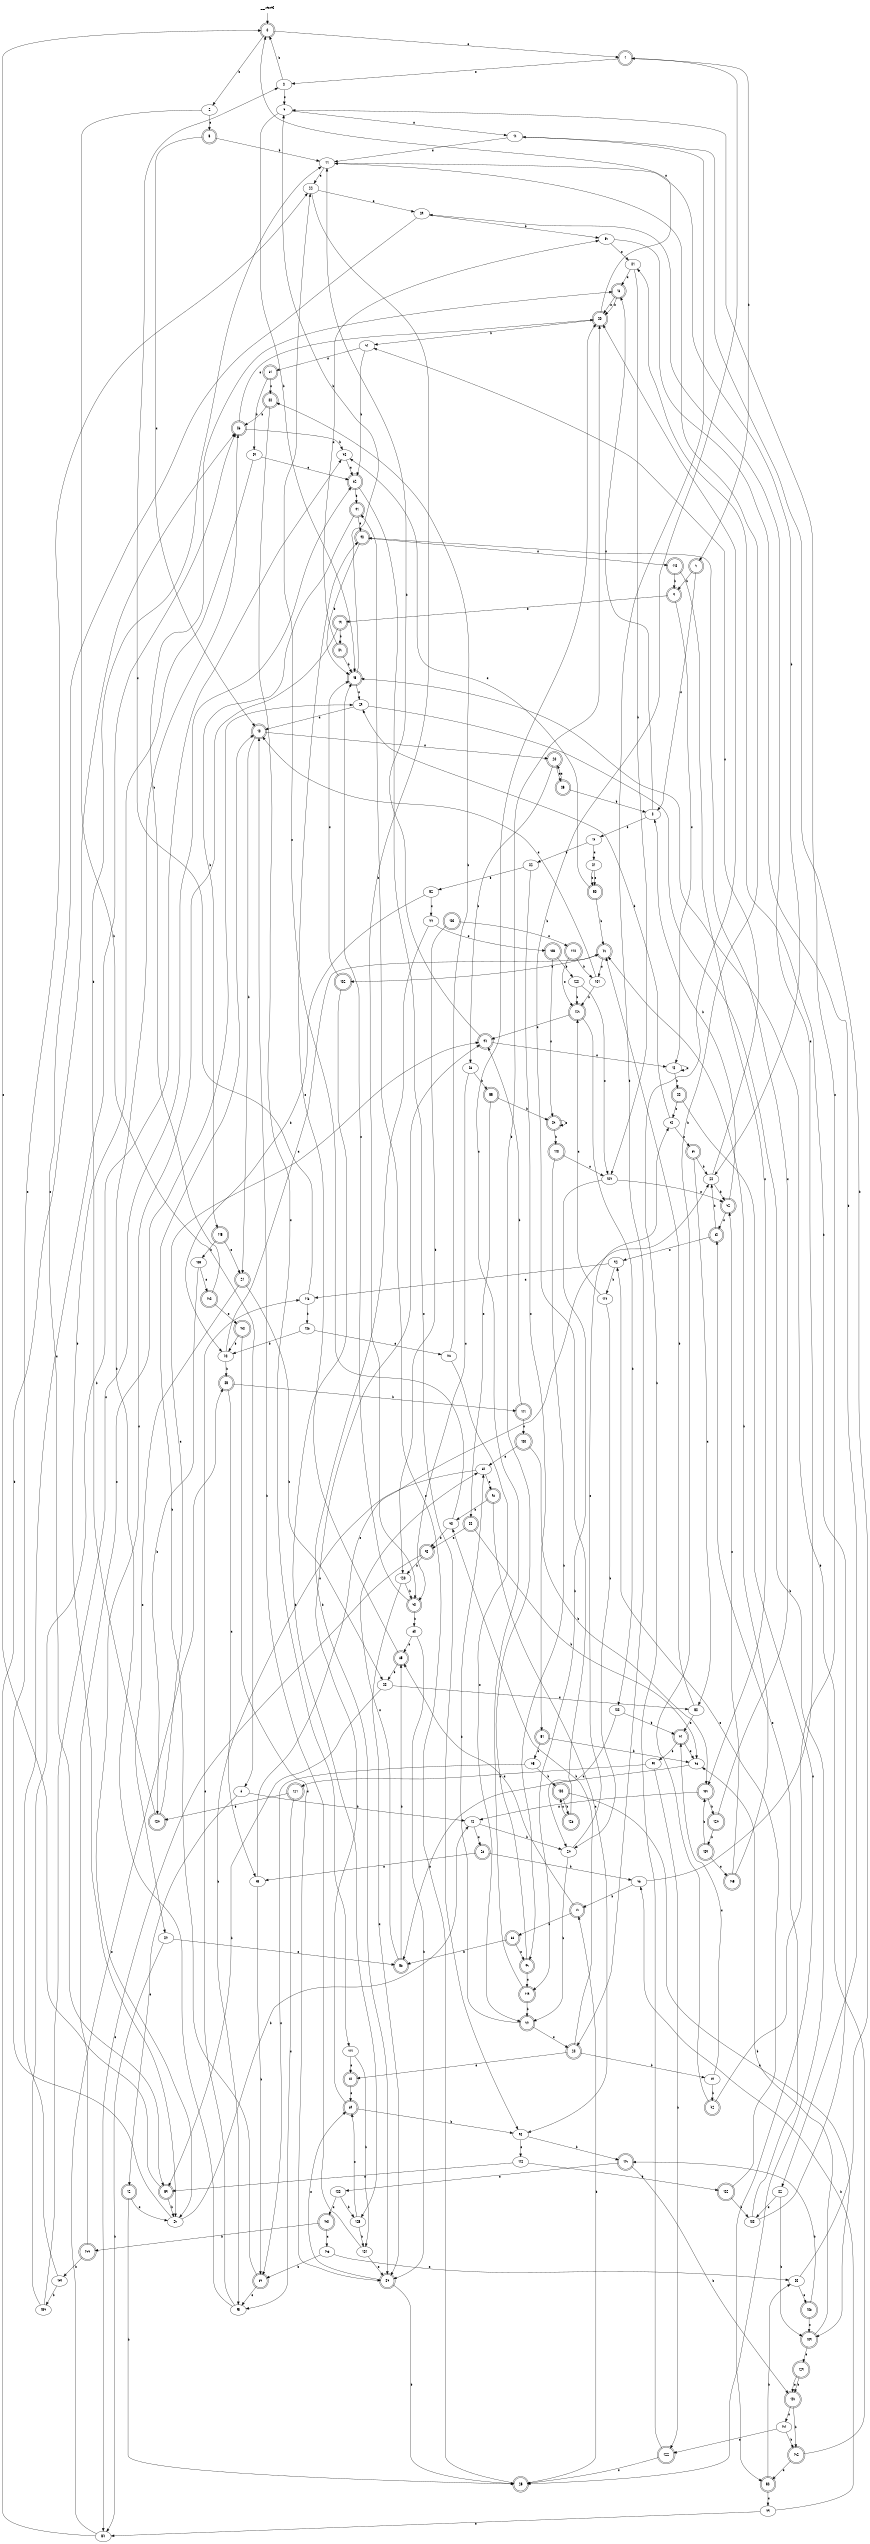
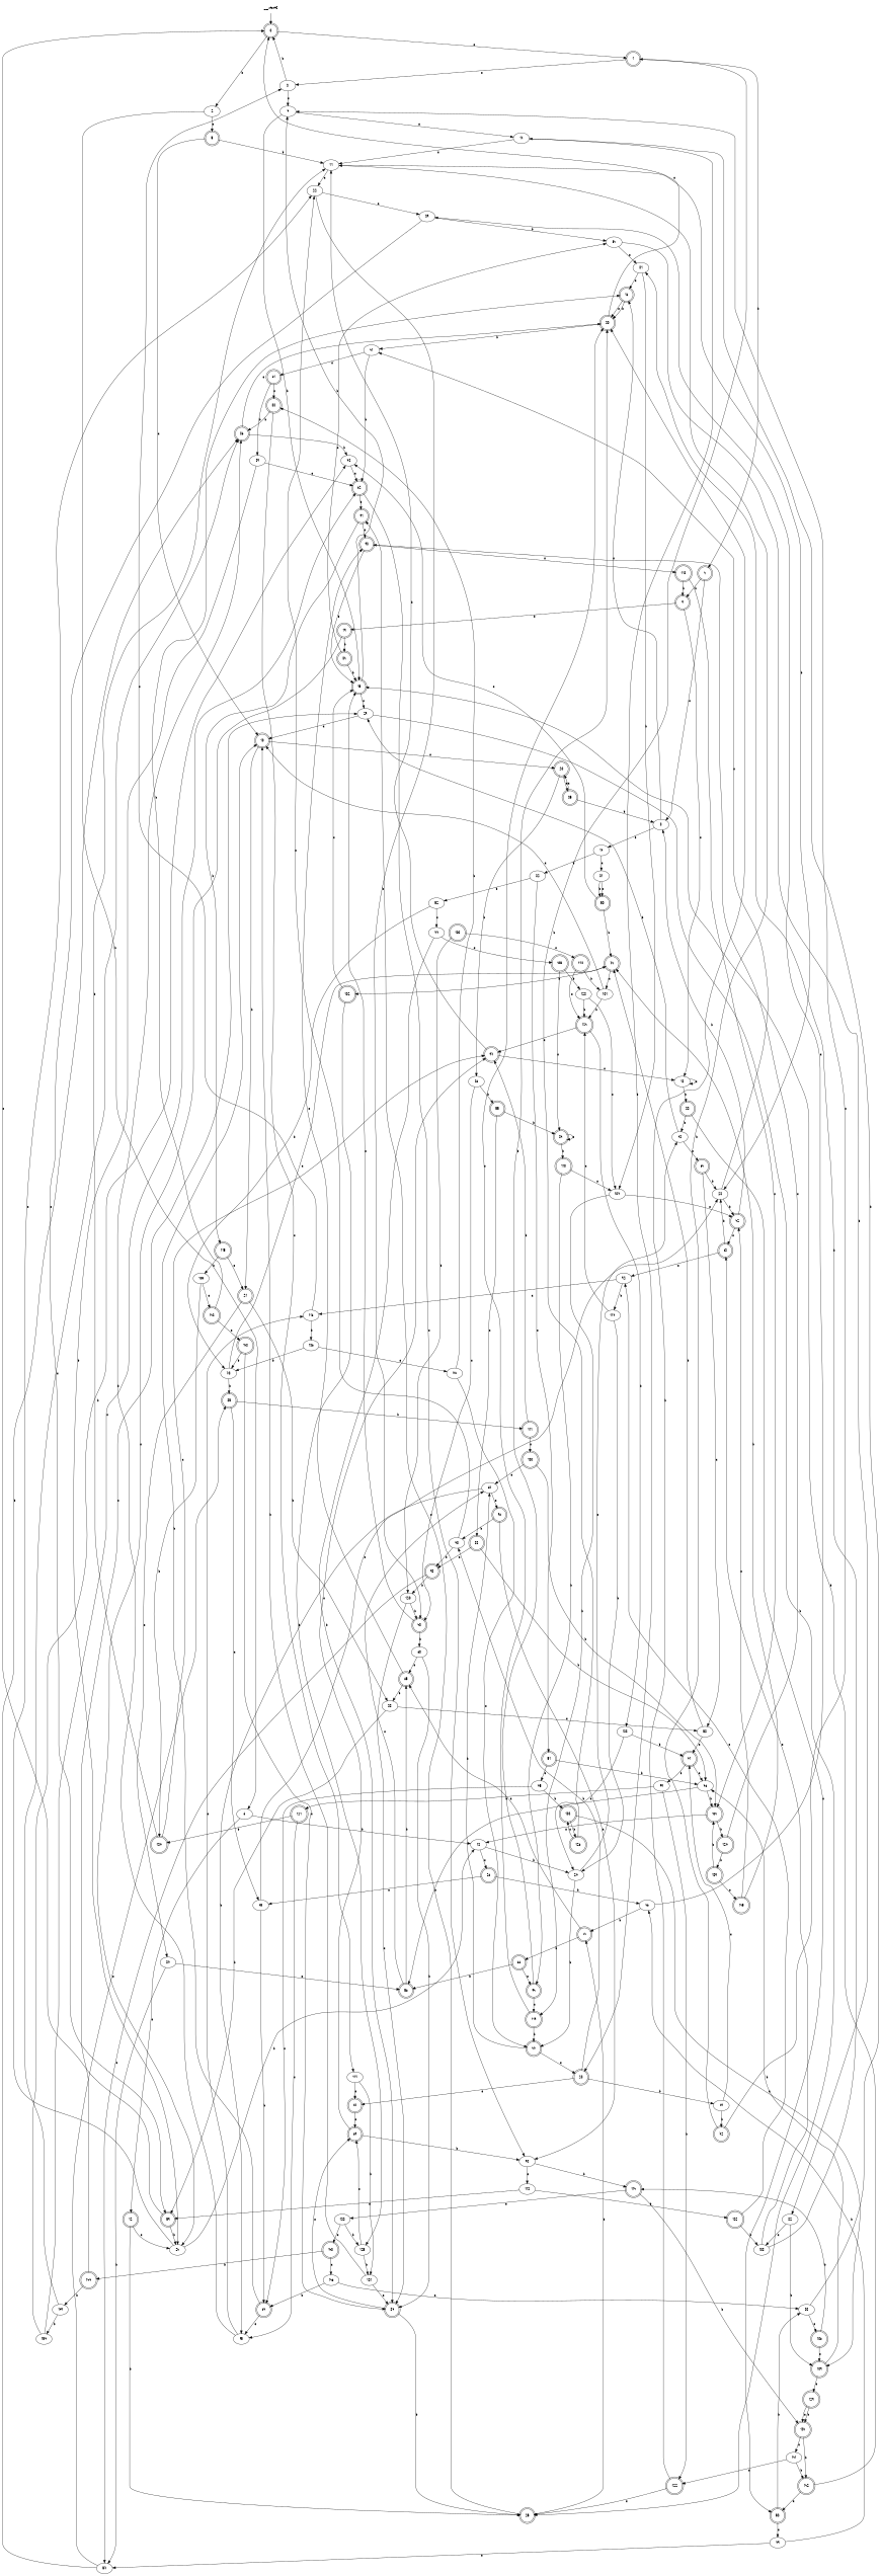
  digraph {
    fontname="Patrick Hand"
    node [fontname="Patrick Hand" shape=doublecircle]
    edge [fontname="Patrick Hand"]
    __start0 [shape=none]
    0
    1
    2 [shape=""]
    3 [shape=""]
    4
    5
    6 [shape=""]
    7 [shape=""]
    8 [shape=""]
    9
    10
    11 [shape=""]
    12
    13 [shape=""]
    14 [shape=""]
    15
    16
    17 [shape=""]
    18 [shape=""]
    19
    20
    21
    22 [shape=""]
    23 [shape=""]
    24 [shape=""]
    25
    26
    27 [shape=""]
    28
    29 [shape=""]
    30
    31 [shape=""]
    32 [shape=""]
    33
    34
    35
    36 [shape=""]
    37 [shape=""]
    38 [shape=""]
    39 [shape=""]
    40
    41 [shape=""]
    42
    44
    91
    45 [shape=""]
    46 [shape=""]
    43 [shape=""]
    47
    48
    49 [shape=""]
    70 [shape=""]
    50
    51
    52 [shape=""]
    53
    54 [shape=""]
    55
    56
    57 [shape=""]
    58 [shape=""]
    59
    60 [shape=""]
    61
    62
    63
    64
    65
    66
    67
    68 [shape=""]
    69
    71
    72
    73 [shape=""]
    74
    75 [shape=""]
    76 [shape=""]
    77 [shape=""]
    78 [shape=""]
    79 [shape=""]
    80 [shape=""]
    81 [shape=""]
    82 [shape=""]
    83
    84
    85
    86
    87
    88
    89 [shape=""]
    90 [shape=""]
    92 [shape=""]
    93
    94
    95 [shape=""]
    96
    97
    98
    99 [shape=""]
    101 [shape=""]
    102
    103
    104
    105
    106
    107 [shape=""]
    108 [shape=""]
    109
    110
    111
    112 [shape=""]
    113 [shape=""]
    114
    115
    116 [shape=""]
    117 [shape=""]
    118
    119
    120 [shape=""]
    121
    122
    100
    123
    124
    125 [shape=""]
    126
    127
    128 [shape=""]
    129
    130
    131 [shape=""]
    132
    133 [shape=""]
    134
    135 [shape=""]
    136 [shape=""]
    137
    138 [shape=""]
    139
    140
    141 [shape=""]
    142
    143
    144 [shape=""]
    145
    146 [shape=""]
    147
    148
    149 [shape=""]
    n152 [label=157 shape=""]
    __start0 -> 0
    0 -> 1 [label=a]
    0 -> 2 [label=b]
    1 -> 3 [label=a]
    1 -> 4 [label=b]
    2 -> 5 [label=a]
    2 -> 6 [label=b]
    3 -> 0 [label=b]
    3 -> 7 [label=a]
    4 -> 8 [label=a]
    4 -> 9 [label=b]
    5 -> 10 [label=a]
    5 -> 11 [label=b]
    6 -> 12 [label=a]
    6 -> 13 [label=b]
    7 -> 14 [label=a]
    7 -> 15 [label=b]
    8 -> 16 [label=a]
    8 -> 17 [label=b]
    9 -> 18 [label=a]
    9 -> 19 [label=b]
    10 -> 20 [label=a]
    10 -> 21 [label=b]
    11 -> 22 [label=a]
    11 -> 23 [label=b]
    12 -> 24 [label=a]
    12 -> 25 [label=b]
    13 -> 26 [label=a]
    13 -> 27 [label=b]
    14 -> 11 [label=a]
    14 -> 28 [label=b]
    15 -> 7 [label=b]
    15 -> 29 [label=a]
    16 -> 30 [label=a]
    16 -> 30 [label=b]
    17 -> 31 [label=a]
    17 -> 32 [label=b]
    18 -> 18 [label=a]
    18 -> 33 [label=b]
    19 -> 24 [label=a]
    19 -> 34 [label=b]
    20 -> 35 [label=a]
    20 -> 36 [label=b]
    21 -> 37 [label=a]
    21 -> 38 [label=b]
    22 -> 39 [label=a]
    22 -> 40 [label=b]
    23 -> 41 [label=a]
    23 -> 42 [label=b]
    24 -> 13 [label=b]
    24 -> 22 [label=a]
    25 -> 44 [label=b]
    25 -> 91 [label=a]
    26 -> 45 [label=a]
    26 -> 46 [label=b]
    27 -> 43 [label=a]
    27 -> 47 [label=b]
    28 -> 48 [label=a]
    28 -> 49 [label=b]
    28 -> 70 [label=b]
    29 -> 10 [label=a]
    29 -> 25 [label=b]
    30 -> 0 [label=a]
    30 -> 41 [label=b]
    31 -> 50 [label=a]
    31 -> 50 [label=b]
    32 -> 51 [label=a]
    32 -> 52 [label=b]
    33 -> 43 [label=b]
    33 -> 53 [label=a]
    34 -> 15 [label=b]
    34 -> 54 [label=a]
    35 -> 8 [label=b]
    35 -> 20 [label=a]
    36 -> 40 [label=a]
    36 -> 55 [label=b]
    37 -> 56 [label=a]
    37 -> 57 [label=b]
    38 -> 58 [label=a]
    38 -> 59 [label=b]
    39 -> 54 [label=b]
    39 -> 59 [label=a]
    40 -> 15 [label=a]
    40 -> 60 [label=b]
    41 -> 61 [label=a]
    41 -> 62 [label=b]
    42 -> 8 [label=b]
    42 -> 63 [label=a]
    44 -> 65 [label=a]
    44 -> 66 [label=b]
    91 -> 93 [label=a]
    91 -> 115 [label=b]
    45 -> 23 [label=a]
    45 -> 67 [label=b]
    46 -> 39 [label=a]
    46 -> 44 [label=b]
    43 -> 29 [label=b]
    43 -> 64 [label=a]
    47 -> 28 [label=a]
    47 -> 68 [label=b]
    48 -> 69 [label=a]
    49 -> 71 [label=a]
    49 -> 72 [label=b]
    70 -> 22 [label=a]
    70 -> 98 [label=b]
    50 -> 73 [label=a]
    50 -> 74 [label=b]
    51 -> 75 [label=a]
    51 -> 76 [label=b]
    52 -> 77 [label=a]
    52 -> 78 [label=b]
    53 -> 79 [label=a]
    53 -> 80 [label=b]
    54 -> 81 [label=a]
    54 -> 82 [label=b]
    55 -> 83 [label=a]
    55 -> 84 [label=b]
    56 -> 65 [label=b]
    56 -> 68 [label=a]
    57 -> 85 [label=a]
    57 -> 86 [label=b]
    58 -> 71 [label=a]
    58 -> 74 [label=b]
    59 -> 0 [label=a]
    59 -> 24 [label=b]
    60 -> 65 [label=a]
    60 -> 87 [label=b]
    61 -> 88 [label=a]
    61 -> 89 [label=b]
    62 -> 91 [label=b]
    62 -> 90 [label=a]
    63 -> 23 [label=b]
    63 -> 92 [label=a]
    64 -> 23 [label=b]
    64 -> 58 [label=a]
    65 -> 38 [label=b]
    65 -> 93 [label=a]
    66 -> 56 [label=b]
    66 -> 94 [label=a]
    67 -> 10 [label=b]
    67 -> 95 [label=a]
    68 -> 95 [label=b]
    68 -> 96 [label=a]
    69 -> 90 [label=b]
    69 -> 97 [label=a]
    71 -> 76 [label=a]
    71 -> 99 [label=b]
    72 -> 7 [label=a]
    72 -> 11 [label=b]
    73 -> 62 [label=a]
    74 -> 101 [label=a]
    74 -> 102 [label=b]
    75 -> 67 [label=a]
    75 -> 103 [label=b]
    76 -> 56 [label=a]
+   76 -> 104 [label=b]
    77 -> 87 [label=b]
    77 -> 105 [label=a]
    78 -> 74 [label=a]
    78 -> 85 [label=b]
    79 -> 46 [label=b]
    79 -> 57 [label=a]
    80 -> 14 [label=b]
    80 -> 106 [label=a]
    81 -> 16 [label=a]
    81 -> 107 [label=b]
    82 -> 108 [label=a]
    82 -> 109 [label=b]
    83 -> 76 [label=b]
    83 -> 98 [label=a]
    84 -> 84 [label=a]
    84 -> 110 [label=b]
    85 -> 45 [label=a]
    85 -> 111 [label=b]
    86 -> 30 [label=a]
    86 -> 73 [label=b]
    87 -> 25 [label=b]
    87 -> 69 [label=a]
    88 -> 86 [label=b]
    88 -> 112 [label=a]
    89 -> 24 [label=b]
    89 -> 62 [label=a]
    90 -> 113 [label=a]
    90 -> 114 [label=b]
    92 -> 116 [label=a]
    92 -> 117 [label=b]
    93 -> 15 [label=b]
    93 -> 118 [label=a]
    94 -> 30 [label=b]
    94 -> 119 [label=a]
    95 -> 86 [label=b]
    95 -> 116 [label=a]
    96 -> 70 [label=b]
    96 -> 90 [label=a]
    97 -> 11 [label=b]
    97 -> 18 [label=a]
    98 -> 57 [label=a]
    98 -> 120 [label=b]
    99 -> 121 [label=a]
    99 -> 122 [label=b]
    101 -> 10 [label=a]
    101 -> 124 [label=b]
    102 -> 15 [label=a]
    102 -> 125 [label=b]
    103 -> 109 [label=a]
    103 -> 126 [label=b]
    104 -> 13 [label=a]
    104 -> 127 [label=b]
    105 -> 84 [label=a]
    105 -> 128 [label=b]
    106 -> 109 [label=a]
    106 -> 114 [label=b]
    107 -> 42 [label=a]
    107 -> 119 [label=b]
    108 -> 63 [label=a]
    108 -> 81 [label=b]
    109 -> 76 [label=b]
    109 -> 129 [label=a]
    110 -> 94 [label=b]
    110 -> 107 [label=a]
    111 -> 97 [label=b]
    111 -> 130 [label=a]
    112 -> 48 [label=a]
    112 -> 131 [label=b]
    113 -> 59 [label=a]
    113 -> 132 [label=b]
    114 -> 133 [label=a]
    114 -> 134 [label=b]
    115 -> 21 [label=a]
    115 -> 135 [label=b]
    116 -> 3 [label=a]
    116 -> 136 [label=b]
    117 -> 27 [label=b]
    117 -> 124 [label=a]
    118 -> 9 [label=b]
    118 -> 104 [label=a]
    119 -> 30 [label=a]
    119 -> 47 [label=b]
    120 -> 40 [label=b]
    120 -> 87 [label=a]
    121 -> 95 [label=a]
    121 -> 137 [label=b]
    122 -> 25 [label=a]
    122 -> 30 [label=b]
    100 -> 120 [label=b]
    100 -> 123 [label=a]
    123 -> 101 [label=b]
    123 -> 124 [label=a]
    124 -> 97 [label=a]
    124 -> 138 [label=b]
    125 -> 69 [label=a]
    125 -> 131 [label=b]
    126 -> 1 [label=b]
    126 -> 103 [label=a]
    127 -> 93 [label=a]
    127 -> 139 [label=b]
    128 -> 107 [label=a]
    128 -> 124 [label=b]
    129 -> 134 [label=a]
    129 -> 134 [label=b]
    130 -> 68 [label=a]
    130 -> 104 [label=b]
    131 -> 10 [label=b]
    131 -> 87 [label=a]
    132 -> 92 [label=a]
    132 -> 108 [label=b]
    133 -> 125 [label=b]
    133 -> 140 [label=a]
    134 -> 141 [label=a]
    134 -> 142 [label=b]
    135 -> 137 [label=b]
    135 -> 143 [label=a]
    136 -> 78 [label=b]
    136 -> 144 [label=a]
    137 -> 11 [label=b]
    137 -> 97 [label=a]
    138 -> 27 [label=a]
    138 -> 71 [label=b]
    139 -> 104 [label=b]
    139 -> 145 [label=a]
    140 -> 146 [label=a]
    140 -> 147 [label=b]
    141 -> 122 [label=a]
    141 -> 142 [label=b]
    142 -> 15 [label=b]
    142 -> 53 [label=a]
    143 -> 16 [label=b]
    143 -> 148 [label=a]
    144 -> 47 [label=a]
    144 -> 88 [label=b]
    145 -> 42 [label=a]
    145 -> 74 [label=b]
    146 -> 67 [label=b]
    146 -> 80 [label=a]
    147 -> 29 [label=a]
    147 -> 149 [label=b]
    148 -> 78 [label=b]
    148 -> 87 [label=a]
    149 -> 86 [label=a]
    149 -> n152 [label=b]
    n152 -> 62 [label=a]
    n152 -> 73 [label=b]
  }
